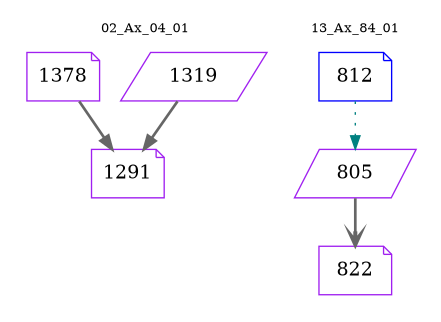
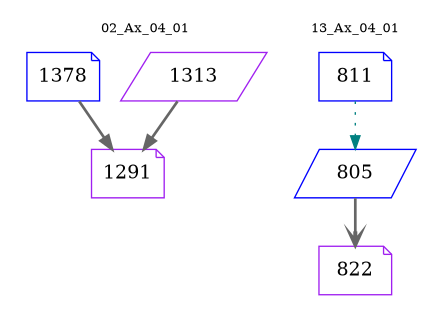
  digraph {
    node [color=purple shape=note]
    edge [arrowhead=normal color=gray40 style=bold]
-   n1 [label=1319 shape=parallelogram]
-   n2 [label=1378]
+   n1 [label=1313 shape=parallelogram]
+   n2 [color=blue label=1378]
    n3 [label=1291]
-   n4 [color=blue label=812]
-   n5 [label=805 shape=parallelogram]
+   n4 [color=blue label=811]
+   n5 [color=blue label=805 shape=parallelogram]
    n6 [label=822]
    subgraph cluster_1 {
      color=white
      fontsize=10
      label="02_Ax_04_01"
      n1
      n2
      n3
    }
    subgraph cluster_2 {
      color=white
      fontsize=10
-     label="13_Ax_84_01"
+     label="13_Ax_04_01"
      n4
      n5
      n6
    }
    n1 -> n3
    n2 -> n3
    n4 -> n5 [color=teal style=dotted]
    n5 -> n6 [arrowhead=vee]
  }
